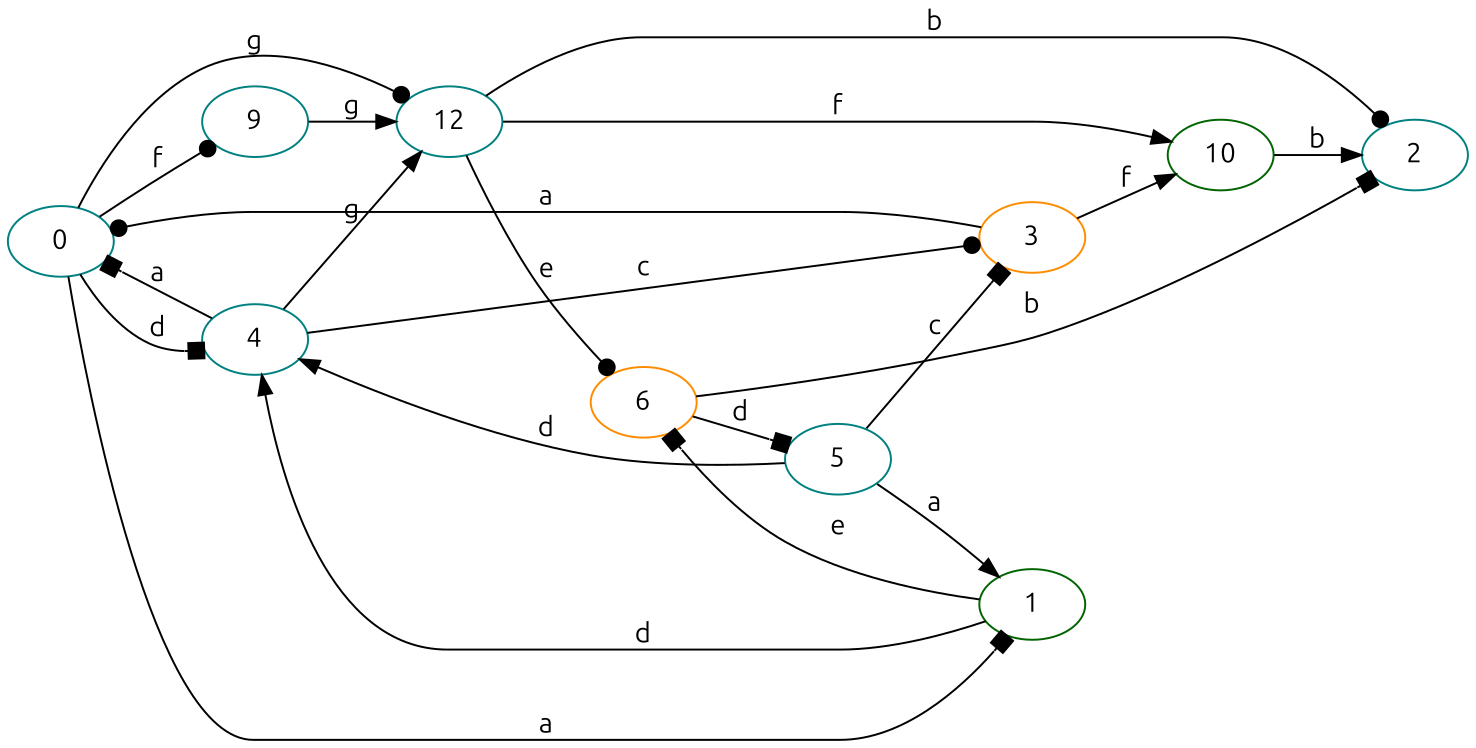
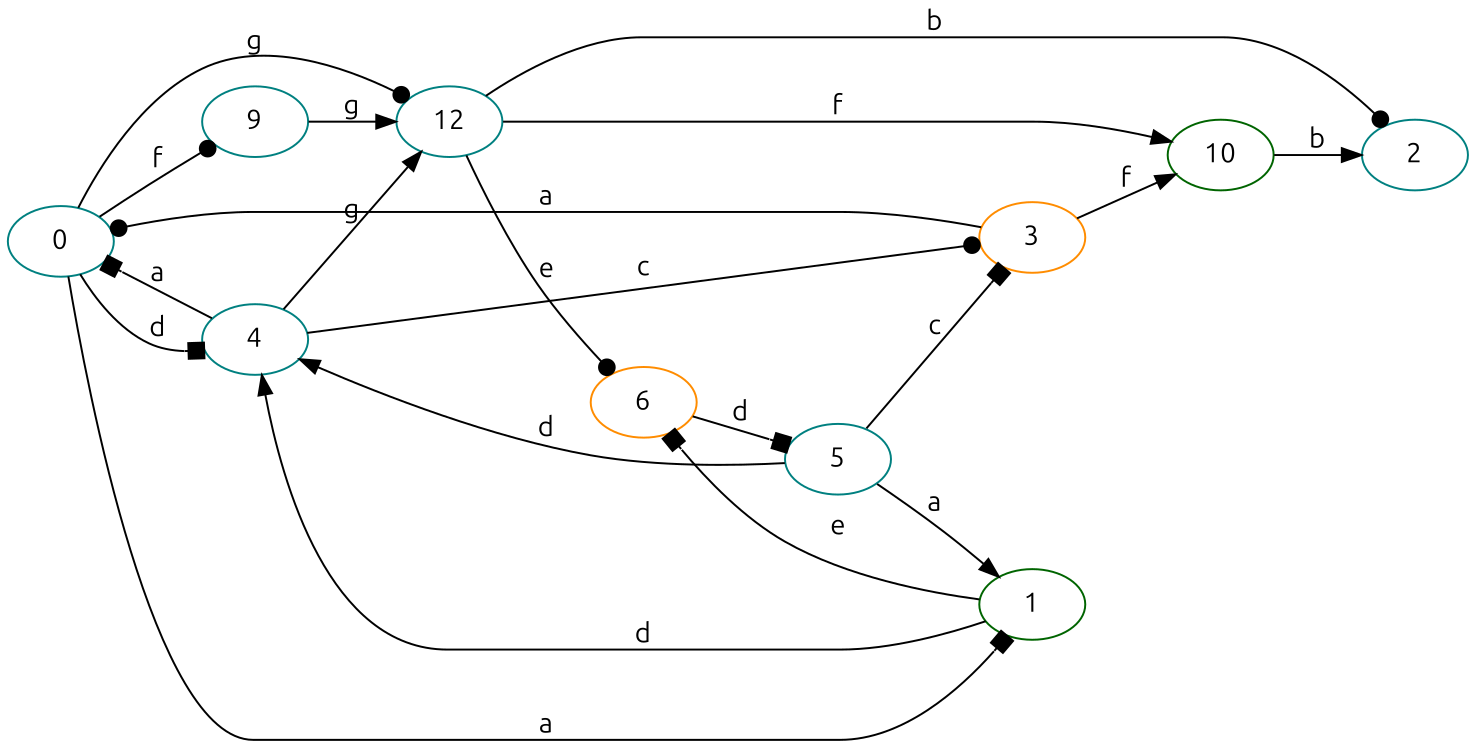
  strict digraph {
    fontname=Ubuntu
    rankdir=LR
    node [color=teal fontname=Ubuntu]
    edge [arrowhead=normal fontname=Ubuntu]
    0
    4
    9
    12
    1 [color=darkgreen]
    3 [color=darkorange]
    6 [color=darkorange]
    10 [color=darkgreen]
    2
    5
    0 -> 4 [arrowhead=box label=d]
    0 -> 9 [arrowhead=dot label=f]
    0 -> 12 [arrowhead=dot label=g]
    0 -> 1 [arrowhead=box label=a]
    4 -> 0 [arrowhead=box label=a]
    4 -> 12 [label=g]
    4 -> 3 [arrowhead=dot label=c]
    9 -> 12 [label=g]
    12 -> 6 [arrowhead=dot label=e]
    12 -> 10 [label=f]
    12 -> 2 [arrowhead=dot label=b]
    1 -> 4 [label=d]
    1 -> 6 [arrowhead=box label=e]
    3 -> 0 [arrowhead=dot label=a]
    3 -> 10 [label=f]
-   6 -> 2 [arrowhead=box label=b]
    6 -> 5 [arrowhead=box label=d]
    10 -> 2 [label=b]
    5 -> 4 [label=d]
    5 -> 1 [label=a]
    5 -> 3 [arrowhead=box label=c]
  }
